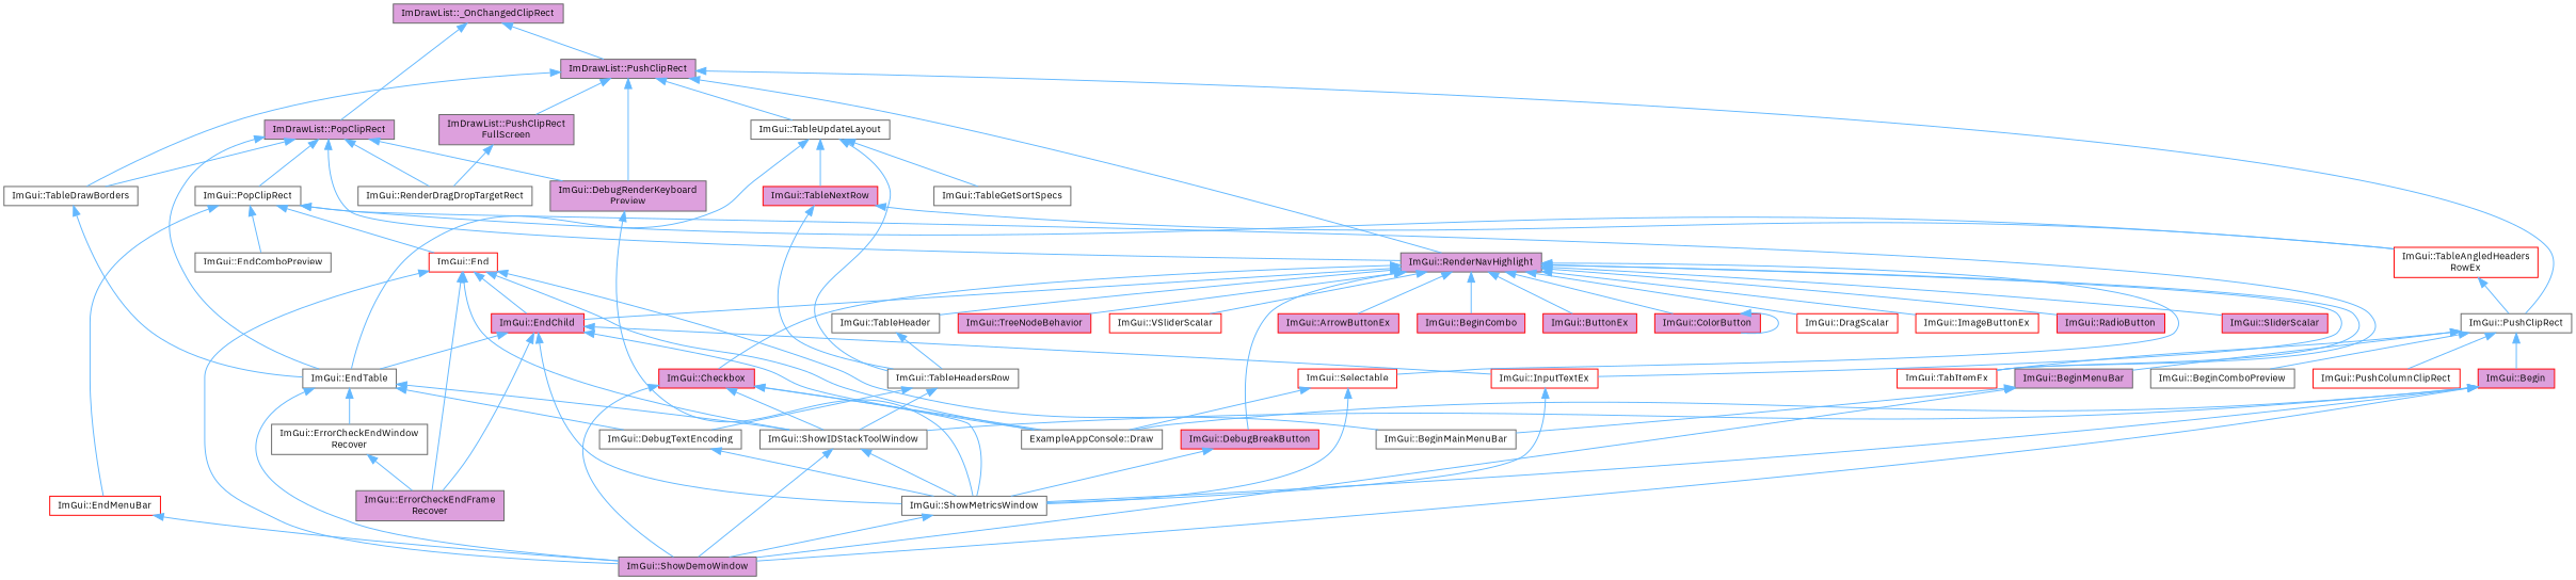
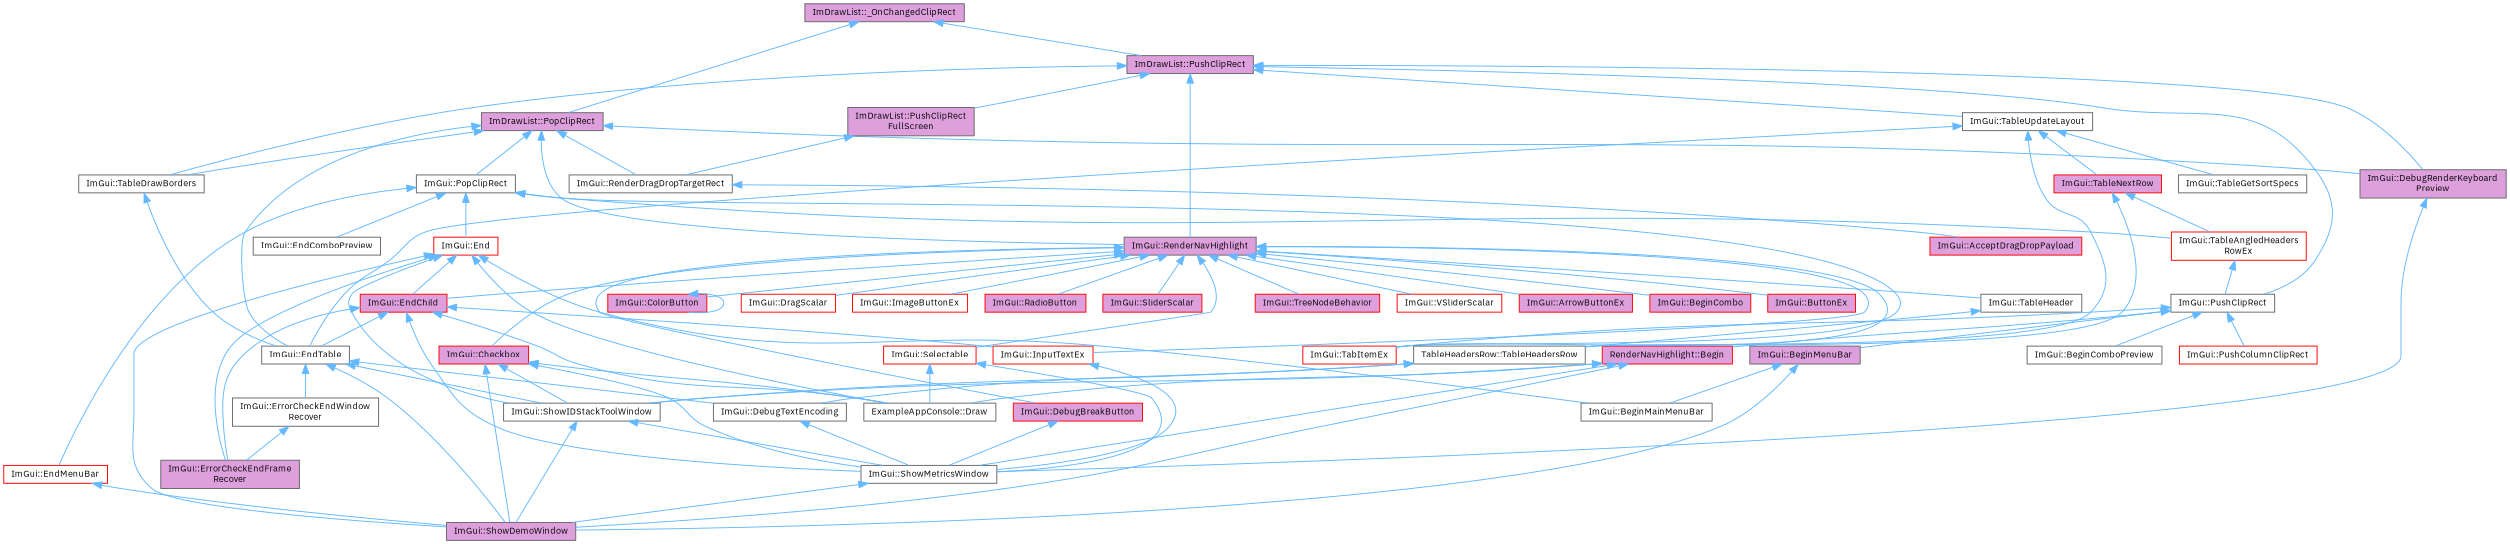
  digraph {
    fontname="IBM Plex Sans"
    rankdir=TB
    node [color=grey40 fillcolor=white fontname="IBM Plex Sans" fontsize=10 shape=box style=filled]
    edge [color=steelblue1 dir=back fontname="IBM Plex Sans" fontsize=10 labelfontname=Helvetica labelfontsize=10 style=solid]
    n1 [color=gray40 fillcolor=plum fontcolor=black height=0.2 label="ImDrawList::_OnChangedClipRect" width=0.4]
    n2 [fillcolor=plum height=0.2 label="ImDrawList::PopClipRect" width=0.4]
    n3 [fillcolor=plum height=0.2 label="ImDrawList::PushClipRect" width=0.4]
    n4 [fillcolor=plum height=0.2 label="ImGui::DebugRenderKeyboard\lPreview" width=0.4]
    n5 [height=0.2 label="ImGui::EndTable" width=0.4]
    n6 [height=0.2 label="ImGui::PopClipRect" width=0.4]
    n7 [height=0.2 label="ImGui::RenderDragDropTargetRect" width=0.4]
    n8 [fillcolor=plum height=0.2 label="ImGui::RenderNavHighlight" width=0.4]
    n9 [height=0.2 label="ImGui::TableDrawBorders" width=0.4]
    n10 [height=0.2 label="ImGui::PushClipRect" width=0.4]
    n11 [fillcolor=plum height=0.2 label="ImDrawList::PushClipRect\lFullScreen" width=0.4]
    n12 [height=0.2 label="ImGui::TableUpdateLayout" width=0.4]
    n13 [height=0.2 label="ImGui::ShowMetricsWindow" width=0.4]
    n14 [fillcolor=plum height=0.2 label="ImGui::ShowDemoWindow" width=0.4]
    n15 [height=0.2 label="ImGui::DebugTextEncoding" width=0.4]
    n16 [height=0.2 label="ImGui::ErrorCheckEndWindow\lRecover" width=0.4]
    n17 [height=0.2 label="ImGui::ShowIDStackToolWindow" width=0.4]
    n18 [color=red height=0.2 label="ImGui::End" width=0.4]
    n19 [height=0.2 label="ImGui::EndComboPreview" width=0.4]
    n20 [color=red height=0.2 label="ImGui::EndMenuBar" width=0.4]
    n21 [color=red height=0.2 label="ImGui::TabItemEx" width=0.4]
    n22 [color=red height=0.2 label="ImGui::TableAngledHeaders\lRowEx" width=0.4]
+   n23 [color=red fillcolor=plum height=0.2 label="ImGui::AcceptDragDropPayload" width=0.4]
    n24 [color=red fillcolor=plum height=0.2 label="ImGui::EndChild" width=0.4]
    n25 [color=red height=0.2 label="ImGui::InputTextEx" width=0.4]
    n26 [color=red fillcolor=plum height=0.2 label="ImGui::ArrowButtonEx" width=0.4]
    n27 [color=red fillcolor=plum height=0.2 label="ImGui::BeginCombo" width=0.4]
    n28 [color=red fillcolor=plum height=0.2 label="ImGui::ButtonEx" width=0.4]
    n29 [color=red fillcolor=plum height=0.2 label="ImGui::Checkbox" width=0.4]
    n30 [color=red fillcolor=plum height=0.2 label="ImGui::ColorButton" width=0.4]
    n31 [color=red fillcolor=plum height=0.2 label="ImGui::DebugBreakButton" width=0.4]
    n32 [color=red height=0.2 label="ImGui::DragScalar" width=0.4]
    n33 [color=red height=0.2 label="ImGui::ImageButtonEx" width=0.4]
    n34 [color=red fillcolor=plum height=0.2 label="ImGui::RadioButton" width=0.4]
    n35 [color=red height=0.2 label="ImGui::Selectable" width=0.4]
    n36 [color=red fillcolor=plum height=0.2 label="ImGui::SliderScalar" width=0.4]
    n37 [height=0.2 label="ImGui::TableHeader" width=0.4]
    n38 [color=red fillcolor=plum height=0.2 label="ImGui::TreeNodeBehavior" width=0.4]
    n39 [color=red height=0.2 label="ImGui::VSliderScalar" width=0.4]
    n40 [fillcolor=plum height=0.2 label="ImGui::ErrorCheckEndFrame\lRecover" width=0.4]
    n41 [height=0.2 label="ImGui::BeginMainMenuBar" width=0.4]
    n42 [height=0.2 label="ExampleAppConsole::Draw" width=0.4]
-   n43 [height=0.2 label="ImGui::TableHeadersRow" width=0.4]
-   n44 [color=red fillcolor=plum height=0.2 label="ImGui::Begin" width=0.4]
+   n43 [height=0.2 label="TableHeadersRow::TableHeadersRow" width=0.4]
+   n44 [color=red fillcolor=plum height=0.2 label="RenderNavHighlight::Begin" width=0.4]
    n45 [height=0.2 label="ImGui::BeginComboPreview" width=0.4]
    n46 [fillcolor=plum height=0.2 label="ImGui::BeginMenuBar" width=0.4]
    n47 [color=red height=0.2 label="ImGui::PushColumnClipRect" width=0.4]
    n48 [height=0.2 label="ImGui::TableGetSortSpecs" width=0.4]
    n49 [color=red fillcolor=plum height=0.2 label="ImGui::TableNextRow" width=0.4]
    n1 -> n2
    n1 -> n3
    n2 -> n4
    n2 -> n5
    n2 -> n6
    n2 -> n7
    n2 -> n8
    n2 -> n9
    n3 -> n4
    n3 -> n8
    n3 -> n9
    n3 -> n10
    n3 -> n11
    n3 -> n12
    n4 -> n13
    n5 -> n14
    n5 -> n15
    n5 -> n16
    n5 -> n17
    n6 -> n18
    n6 -> n19
    n6 -> n20
    n6 -> n21
    n6 -> n22
+   n7 -> n23
    n8 -> n21
    n8 -> n24
    n8 -> n25
    n8 -> n26
    n8 -> n27
    n8 -> n28
    n8 -> n29
    n8 -> n30
    n8 -> n31
    n8 -> n32
    n8 -> n33
    n8 -> n34
    n8 -> n35
    n8 -> n36
    n8 -> n37
    n8 -> n38
    n8 -> n39
    n9 -> n5
    n10 -> n21
    n10 -> n44
    n10 -> n45
    n10 -> n46
    n10 -> n47
    n11 -> n7
    n12 -> n5
    n12 -> n43
    n12 -> n48
    n12 -> n49
    n13 -> n14
    n15 -> n13
    n16 -> n40
    n17 -> n13
    n17 -> n14
    n18 -> n14
    n18 -> n17
    n18 -> n24
    n18 -> n40
    n18 -> n41
    n18 -> n42
    n20 -> n14
    n22 -> n10
    n24 -> n5
    n24 -> n13
    n24 -> n25
    n24 -> n40
    n24 -> n42
    n25 -> n13
    n29 -> n13
    n29 -> n14
    n29 -> n17
    n29 -> n42
    n30 -> n30
    n31 -> n13
    n35 -> n13
    n35 -> n42
    n37 -> n43
    n43 -> n15
    n43 -> n17
    n44 -> n13
    n44 -> n14
    n44 -> n17
    n44 -> n42
    n46 -> n14
    n46 -> n41
    n49 -> n22
    n49 -> n43
  }
